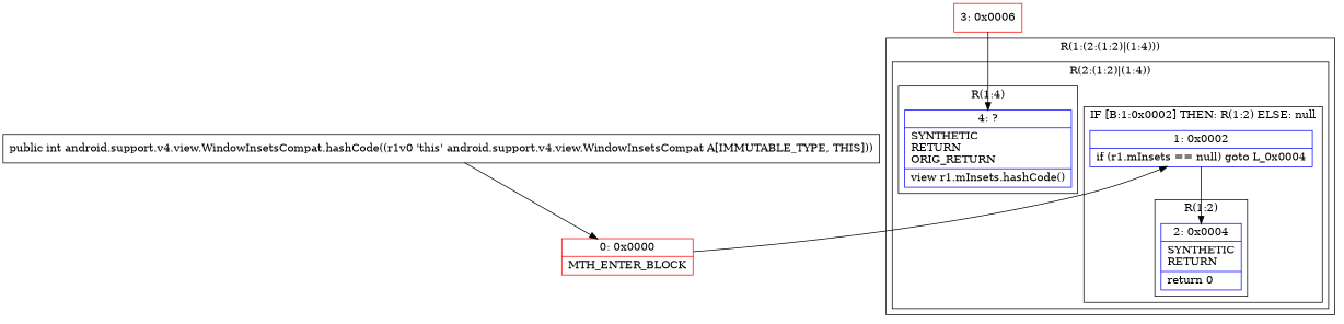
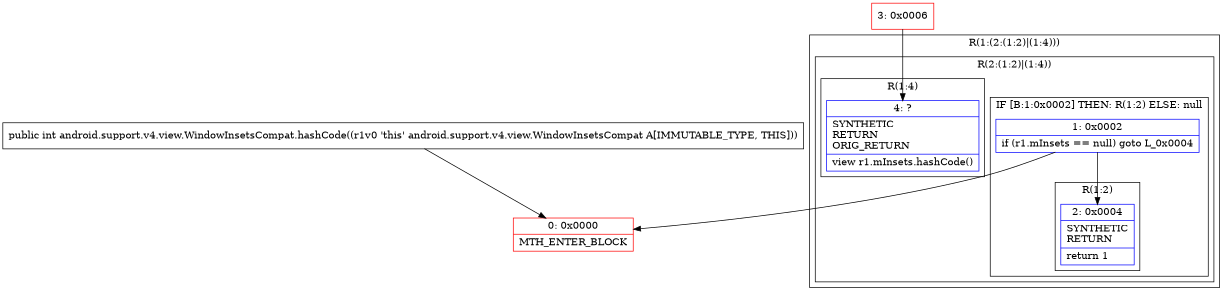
  digraph {
    node [color=blue shape=record]
-   n1 [label="{2\:\ 0x0004|SYNTHETIC\lRETURN\l|return 0\l}"]
+   n1 [label="{2\:\ 0x0004|SYNTHETIC\lRETURN\l|return 1\l}"]
    n2 [label="{1\:\ 0x0002|if (r1.mInsets == null) goto L_0x0004\l}"]
    n3 [label="{4\:\ ?|SYNTHETIC\lRETURN\lORIG_RETURN\l|view r1.mInsets.hashCode()\l}"]
    n4 [color=red label="{3\:\ 0x0006}"]
    n5 [color=red label="{0\:\ 0x0000|MTH_ENTER_BLOCK\l}"]
    n6 [label="{public int android.support.v4.view.WindowInsetsCompat.hashCode((r1v0 'this' android.support.v4.view.WindowInsetsCompat A[IMMUTABLE_TYPE, THIS])) }" color=""]
    subgraph cluster_1 {
      label="R(1:(2:(1:2)|(1:4)))"
      subgraph cluster_2 {
        label="R(2:(1:2)|(1:4))"
        subgraph cluster_3 {
          label="IF [B:1:0x0002] THEN: R(1:2) ELSE: null"
          n2
          subgraph cluster_4 {
            label="R(1:2)"
            n1
          }
        }
        subgraph cluster_5 {
          label="R(1:4)"
          n3
        }
      }
    }
    n2 -> n1
    n4 -> n3
-   n5 -> n2
+   n2 -> n5
    n6 -> n5
  }
